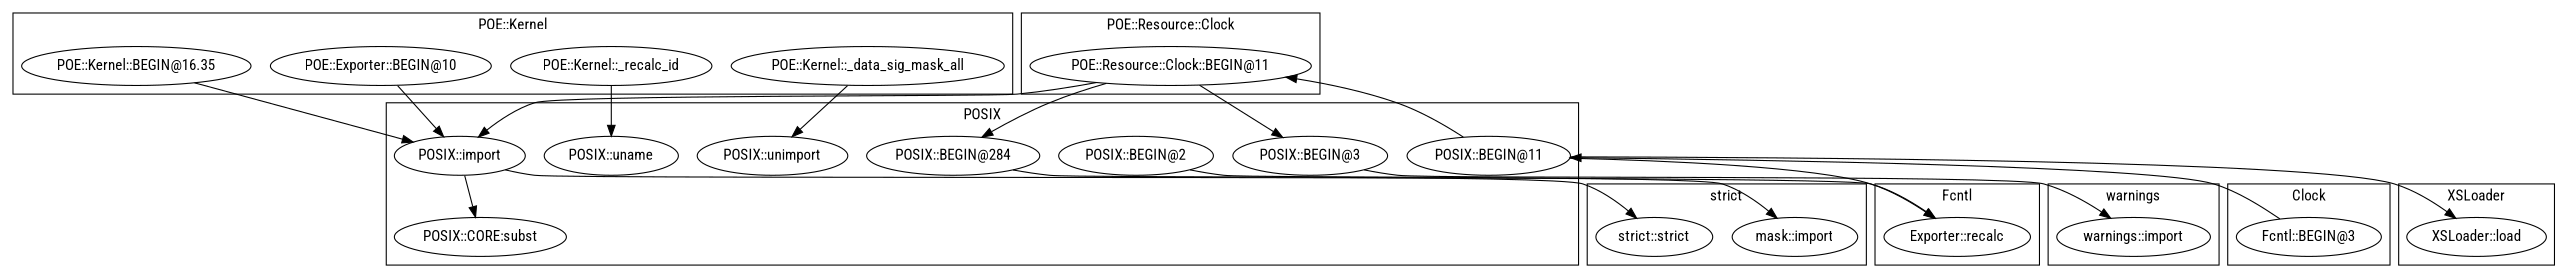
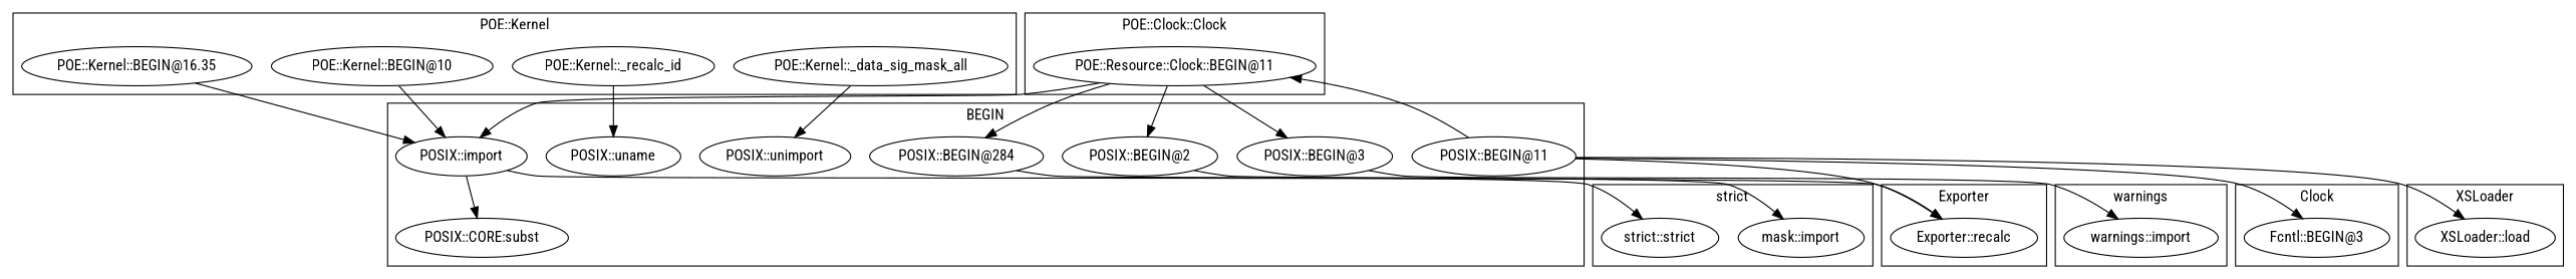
  digraph {
    fontname="Roboto Condensed"
    node [fontname="Roboto Condensed"]
    edge [fontname="Roboto Condensed"]
    "POE::Kernel::_data_sig_mask_all"
    "POE::Kernel::_recalc_id"
-   "POE::Kernel::BEGIN@10" [label="POE::Exporter::BEGIN@10"]
+   "POE::Kernel::BEGIN@10"
    "POE::Kernel::BEGIN@16.35"
    n5 [label="POSIX::BEGIN@284"]
    "POSIX::import"
    n7 [label="POSIX::unimport"]
    "POSIX::BEGIN@2"
    "POSIX::uname"
    "POSIX::CORE:subst"
    "POSIX::BEGIN@3"
    "POSIX::BEGIN@11"
    "warnings::import"
    n14 [label="Exporter::recalc"]
    n15 [label="mask::import"]
    n16 [label="strict::strict"]
    "POE::Resource::Clock::BEGIN@11"
    "Fcntl::BEGIN@3"
    "XSLoader::load"
    subgraph cluster_1 {
      label="POE::Kernel"
      "POE::Kernel::_data_sig_mask_all"
      "POE::Kernel::_recalc_id"
      "POE::Kernel::BEGIN@10"
      "POE::Kernel::BEGIN@16.35"
    }
    subgraph cluster_2 {
-     label=POSIX
+     label=BEGIN
      n5
      "POSIX::import"
      n7
      "POSIX::BEGIN@2"
      "POSIX::uname"
      "POSIX::CORE:subst"
      "POSIX::BEGIN@3"
      "POSIX::BEGIN@11"
    }
    subgraph cluster_3 {
      label=warnings
      "warnings::import"
    }
    subgraph cluster_4 {
-     label=Fcntl
+     label=Exporter
      n14
    }
    subgraph cluster_5 {
      label="strict"
      n15
      n16
    }
    subgraph cluster_6 {
-     label="POE::Resource::Clock"
+     label="POE::Clock::Clock"
      "POE::Resource::Clock::BEGIN@11"
    }
    subgraph cluster_7 {
      label=Clock
      "Fcntl::BEGIN@3"
    }
    subgraph cluster_8 {
      label=XSLoader
      "XSLoader::load"
    }
    "POE::Kernel::_data_sig_mask_all" -> n7
    "POE::Kernel::_recalc_id" -> "POSIX::uname"
    "POE::Kernel::BEGIN@10" -> "POSIX::import"
    "POE::Kernel::BEGIN@16.35" -> "POSIX::import"
    n5 -> n16
    "POSIX::import" -> "POSIX::CORE:subst"
    "POSIX::import" -> n14
    "POSIX::BEGIN@2" -> n15
    "POSIX::BEGIN@3" -> "warnings::import"
    "POSIX::BEGIN@11" -> n14
    "POSIX::BEGIN@11" -> "POE::Resource::Clock::BEGIN@11"
-   "Fcntl::BEGIN@3" -> "POSIX::BEGIN@11"
+   "POSIX::BEGIN@11" -> "Fcntl::BEGIN@3"
    "POSIX::BEGIN@11" -> "XSLoader::load"
    "POE::Resource::Clock::BEGIN@11" -> n5
    "POE::Resource::Clock::BEGIN@11" -> "POSIX::import"
+   "POE::Resource::Clock::BEGIN@11" -> "POSIX::BEGIN@2"
    "POE::Resource::Clock::BEGIN@11" -> "POSIX::BEGIN@3"
  }
